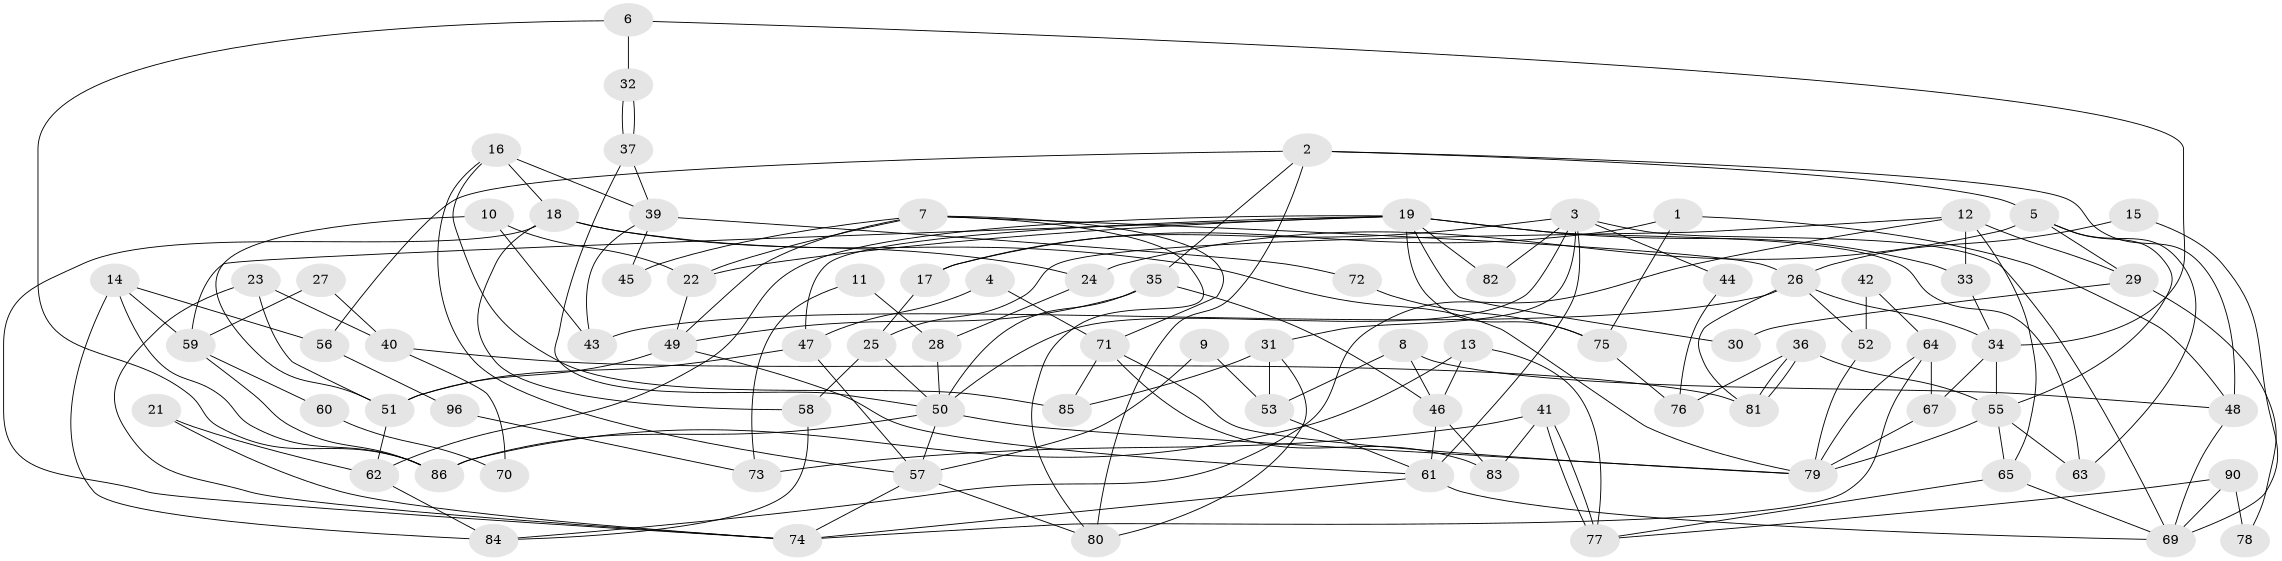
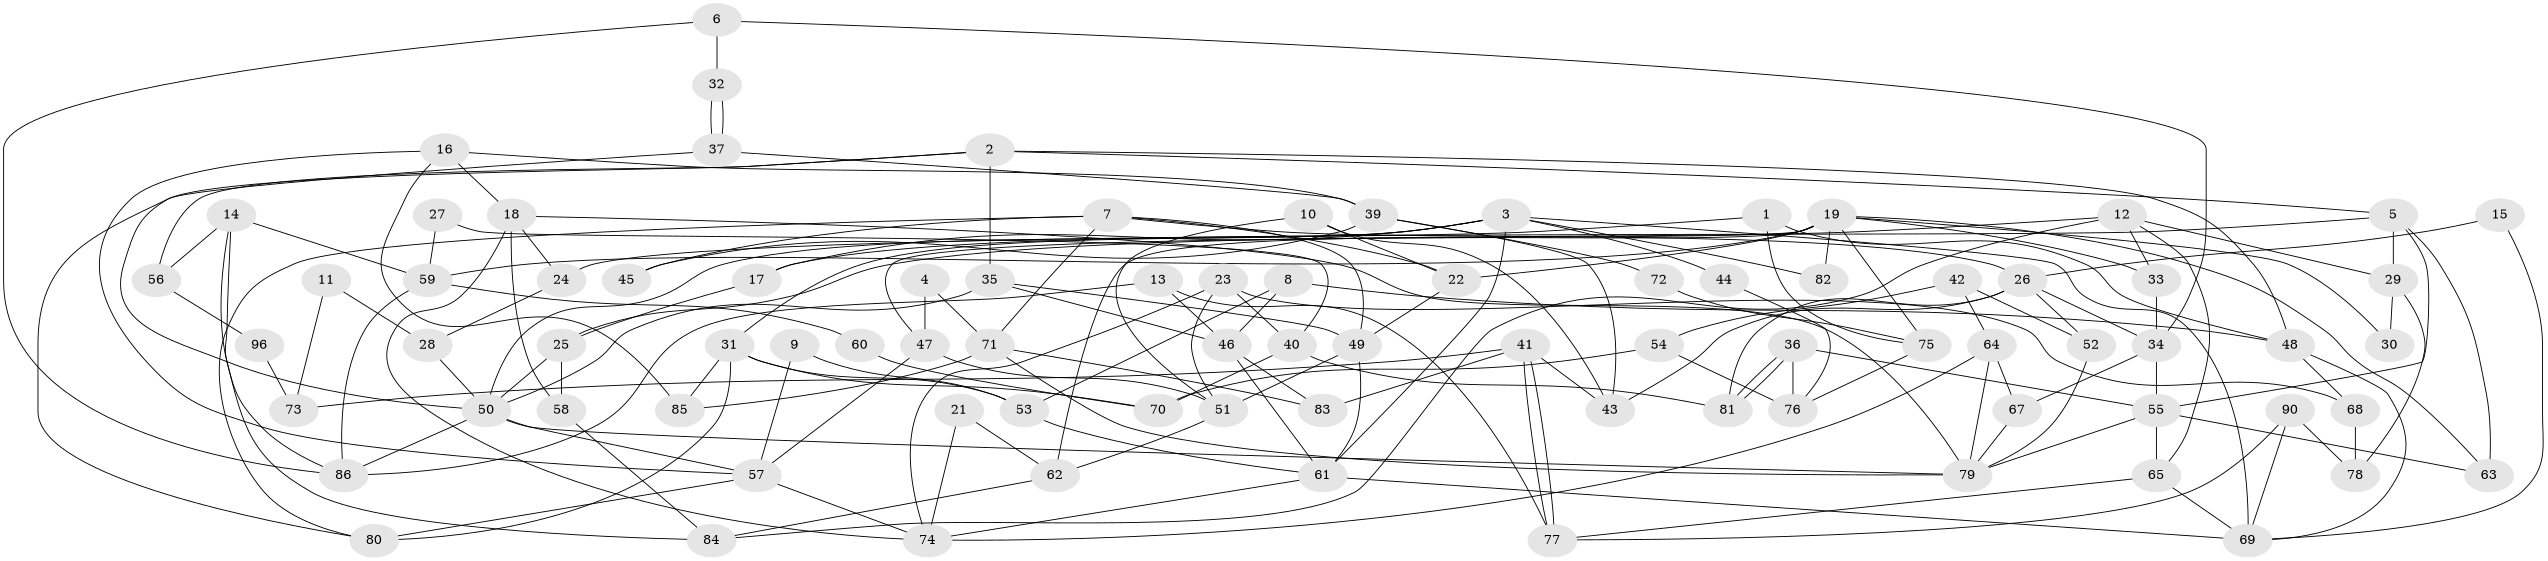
  graph {
    node [color=gray90 style=filled]
    1
    17
    48
    75
    25
    69
+   68
    76
    2
    5
    35
    56
    80
    24
    29
    55
    63
    50
    49
    46
    n21 [label=96]
    3
    31
    44
    61
    82
    53
    85
    70
    86
    57
    79
    74
    4
    47
    71
    51
    83
    28
    30
    78
    65
    6
    32
    34
    37
    67
    7
    22
    26
    45
    43
    52
    81
    8
    9
    10
    62
    11
    73
    12
    33
    84
    58
    77
    13
    14
    59
    60
    15
    16
    18
    39
    72
    19
    n76 [label=90]
    21
    23
    40
    27
    36
    41
    42
+   54
    64
    1 -- 17
    1 -- 48
    1 -- 75
    17 -- 25
    48 -- 69
+   48 -- 68
    75 -- 76
    25 -- 50
    25 -- 58
+   68 -- 78
    2 -- 48
    2 -- 5
    2 -- 35
    2 -- 56
    2 -- 80
    5 -- 24
    5 -- 29
    5 -- 55
    5 -- 63
    35 -- 50
    35 -- 49
    35 -- 46
    56 -- n21
    24 -- 28
    29 -- 30
    29 -- 78
    55 -- 63
    55 -- 79
    55 -- 65
    50 -- 86
    50 -- 57
    50 -- 79
    49 -- 61
    49 -- 51
    46 -- 61
    46 -- 83
    n21 -- 73
    3 -- 17
    3 -- 69
    3 -- 50
    3 -- 31
    3 -- 44
    3 -- 61
    3 -- 82
    31 -- 80
    31 -- 53
    31 -- 85
+   31 -- 70
    44 -- 76
    61 -- 69
    61 -- 74
    53 -- 61
    57 -- 80
    57 -- 74
    4 -- 47
    4 -- 71
    47 -- 57
    47 -- 51
    71 -- 85
    71 -- 79
    71 -- 83
    51 -- 62
    28 -- 50
    65 -- 69
    65 -- 77
    6 -- 86
    6 -- 32
    6 -- 34
    32 -- 37
    32 -- 37
    34 -- 55
    34 -- 67
    37 -- 50
    37 -- 39
    67 -- 79
    7 -- 80
    7 -- 49
    7 -- 71
    7 -- 22
    7 -- 26
    7 -- 45
    22 -- 49
    26 -- 34
    26 -- 43
    26 -- 52
    26 -- 81
    52 -- 79
    8 -- 48
    8 -- 46
    8 -- 53
    9 -- 53
    9 -- 57
    10 -- 51
    10 -- 22
    10 -- 43
    62 -- 84
    11 -- 28
    11 -- 73
    12 -- 25
    12 -- 29
    12 -- 65
    12 -- 33
    12 -- 84
    33 -- 34
    58 -- 84
    13 -- 46
    13 -- 86
    13 -- 77
    14 -- 56
    14 -- 86
    14 -- 84
    14 -- 59
    59 -- 86
    59 -- 60
    60 -- 70
    15 -- 69
    15 -- 26
    16 -- 85
    16 -- 57
    16 -- 18
    16 -- 39
    18 -- 24
    18 -- 79
    18 -- 74
    18 -- 58
    39 -- 45
    39 -- 43
    39 -- 72
    72 -- 75
    19 -- 75
    19 -- 63
    19 -- 82
    19 -- 47
    19 -- 30
    19 -- 22
    19 -- 62
    19 -- 33
    19 -- 59
    n76 -- 69
    n76 -- 78
    n76 -- 77
    21 -- 74
    21 -- 62
+   23 -- 68
    23 -- 74
    23 -- 51
    23 -- 40
    40 -- 70
    40 -- 81
    27 -- 59
    27 -- 40
    36 -- 76
    36 -- 55
    36 -- 81
    36 -- 81
    41 -- 83
+   41 -- 43
    41 -- 73
    41 -- 77
    41 -- 77
    42 -- 52
+   42 -- 54
    42 -- 64
+   54 -- 76
+   54 -- 70
    64 -- 79
    64 -- 74
    64 -- 67
  }
